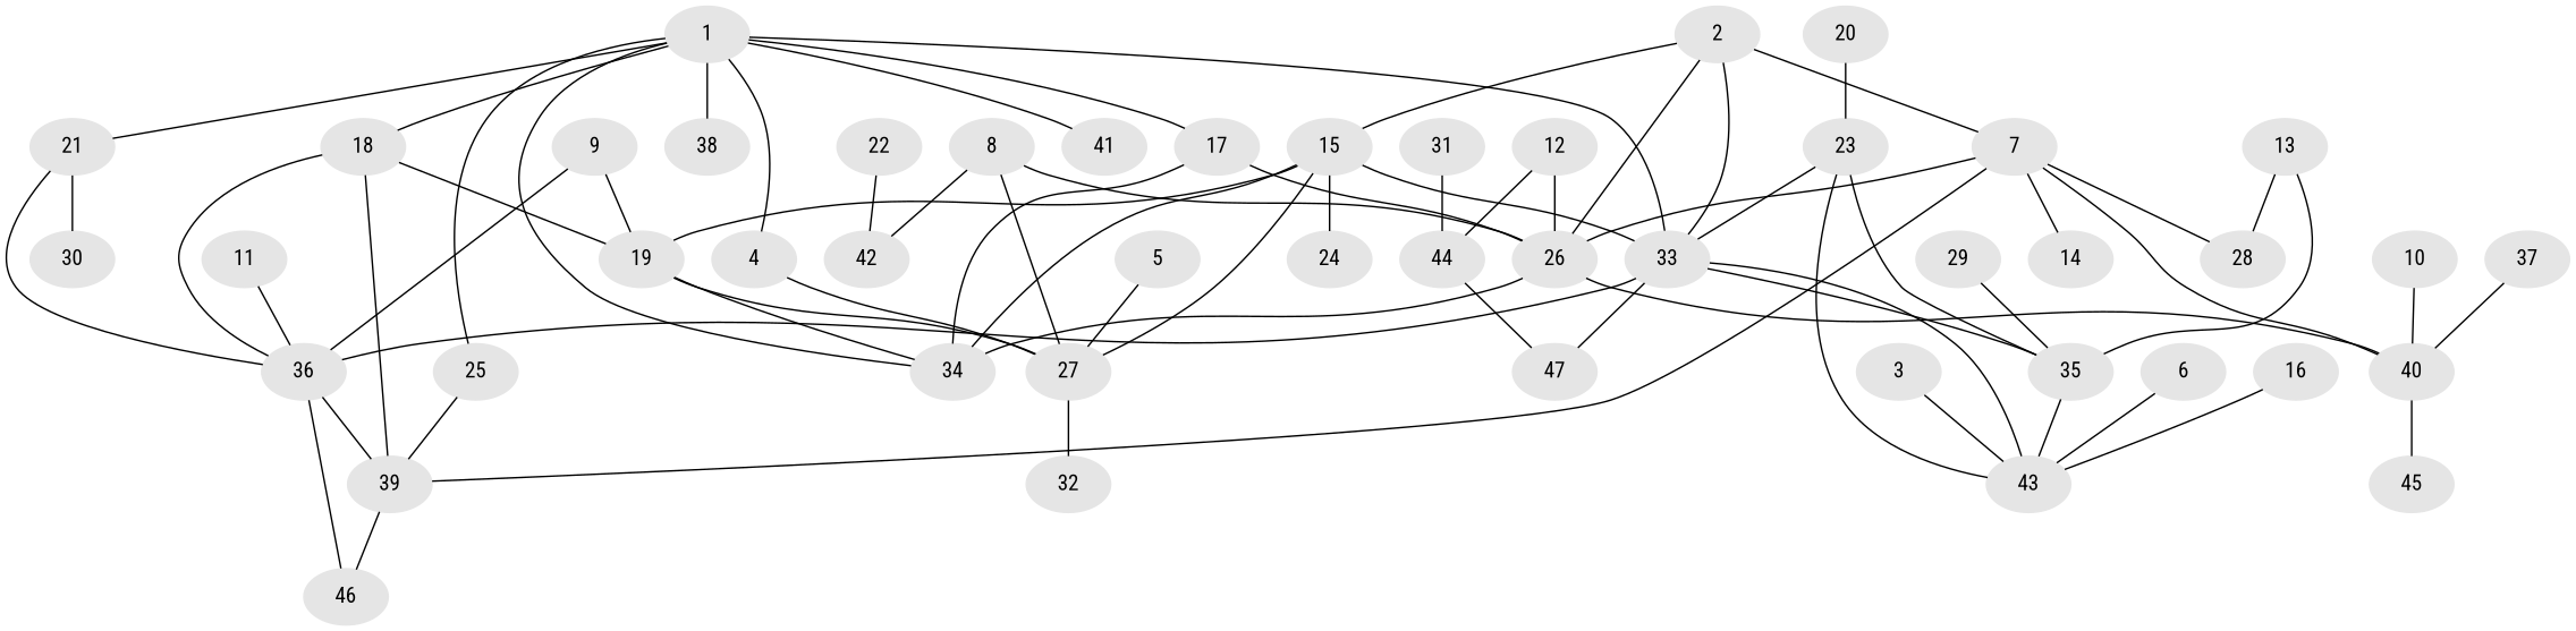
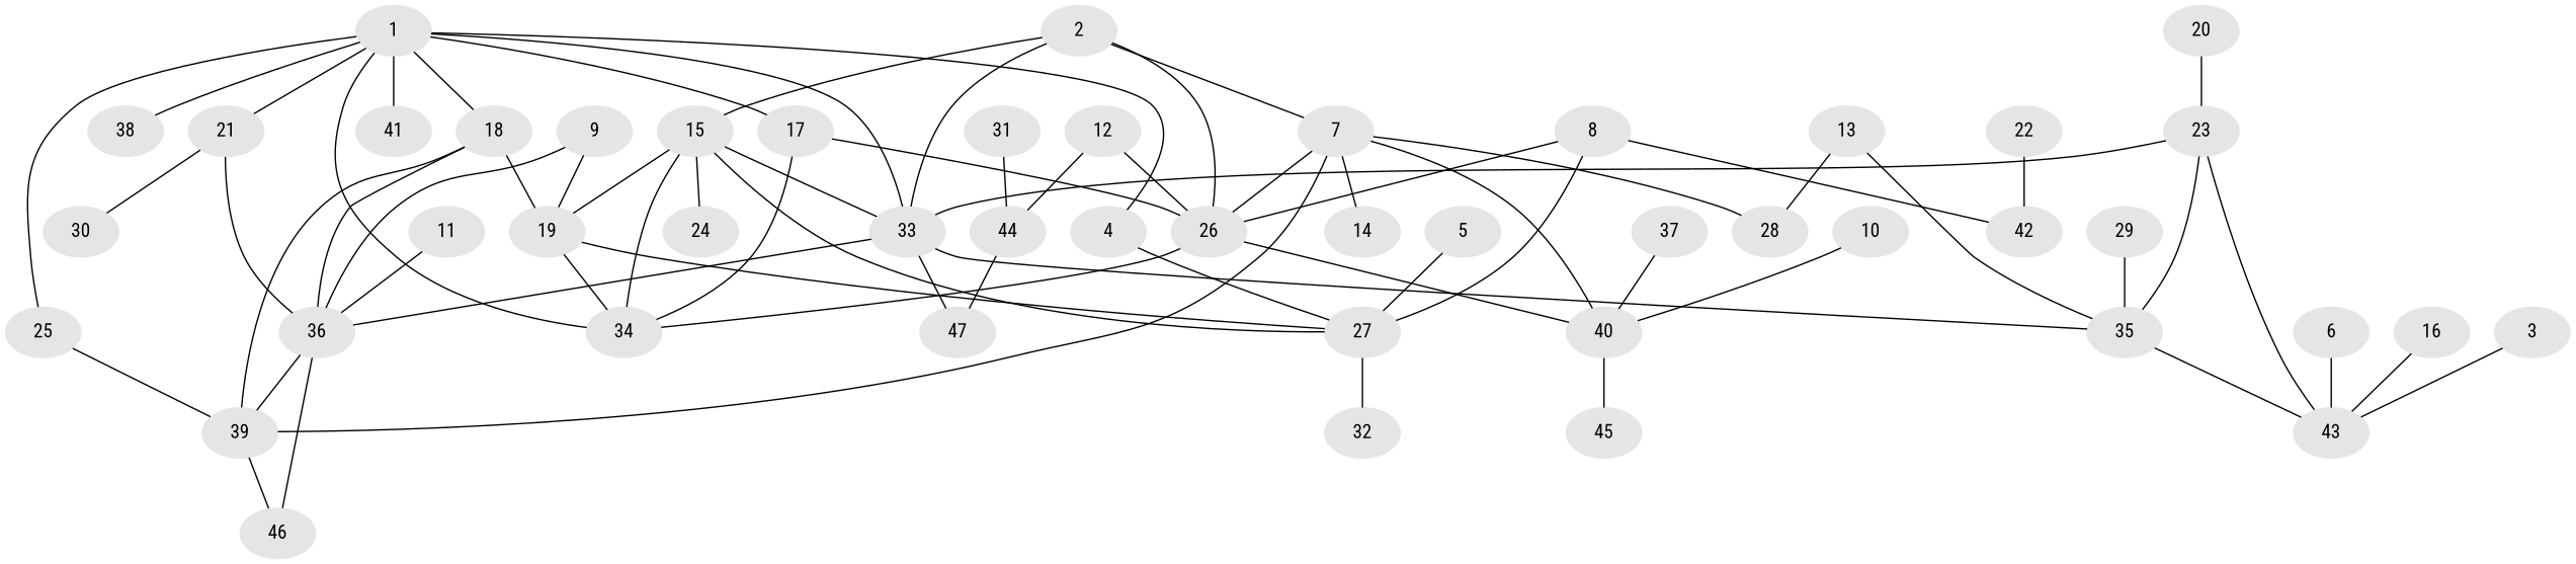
  graph {
    fontname="Roboto Condensed"
    node [color=gray90 fontname="Roboto Condensed" style=filled]
    edge [fontname="Roboto Condensed" weight=1.0]
    1
    4
    17
    18
    21
    25
    33
    34
    38
    41
    27
    26
    39
    19
    36
    30
    43
    35
    47
    2
    7
    15
    40
    14
    28
    24
    45
    3
    32
    5
    6
    46
    8
    42
    9
    10
    11
    12
    44
    13
    16
    20
    23
    22
    29
    31
    37
    1 -- 4
    1 -- 17 [weight=2.0]
    1 -- 18
    1 -- 21
    1 -- 25
    1 -- 33
    1 -- 34 [weight=2.0]
    1 -- 38
    1 -- 41
    4 -- 27
    17 -- 34
    17 -- 26
    18 -- 39
    18 -- 19
    18 -- 36
    21 -- 36
    21 -- 30
    25 -- 39
    33 -- 36
-   33 -- 43
    33 -- 35
    33 -- 47
    27 -- 32
    26 -- 34
    26 -- 40
    39 -- 46
    19 -- 34
    19 -- 27 [weight=2.0]
    36 -- 39
    36 -- 46
    35 -- 43
    2 -- 33
    2 -- 26
    2 -- 7
    2 -- 15
    7 -- 26
    7 -- 39
    7 -- 40
    7 -- 14
    7 -- 28
    15 -- 33
    15 -- 34 [weight=2.0]
    15 -- 27
    15 -- 19 [weight=2.0]
    15 -- 24
    40 -- 45
    3 -- 43
    5 -- 27
    6 -- 43
    8 -- 27
    8 -- 26
    8 -- 42
    9 -- 19
    9 -- 36
    10 -- 40
    11 -- 36
    12 -- 26
    12 -- 44
    44 -- 47
    13 -- 35
    13 -- 28
    16 -- 43
    20 -- 23
    23 -- 33
    23 -- 43
    23 -- 35
    22 -- 42
    29 -- 35
    31 -- 44
    37 -- 40
  }
